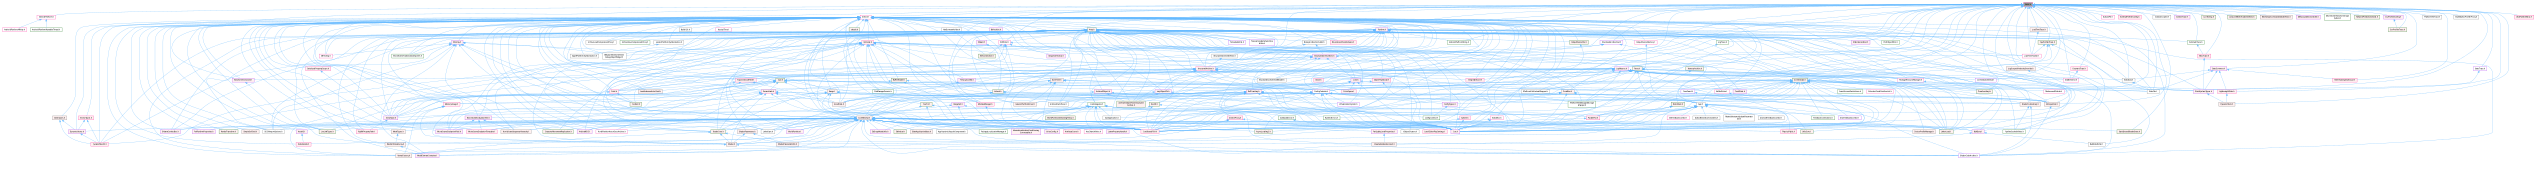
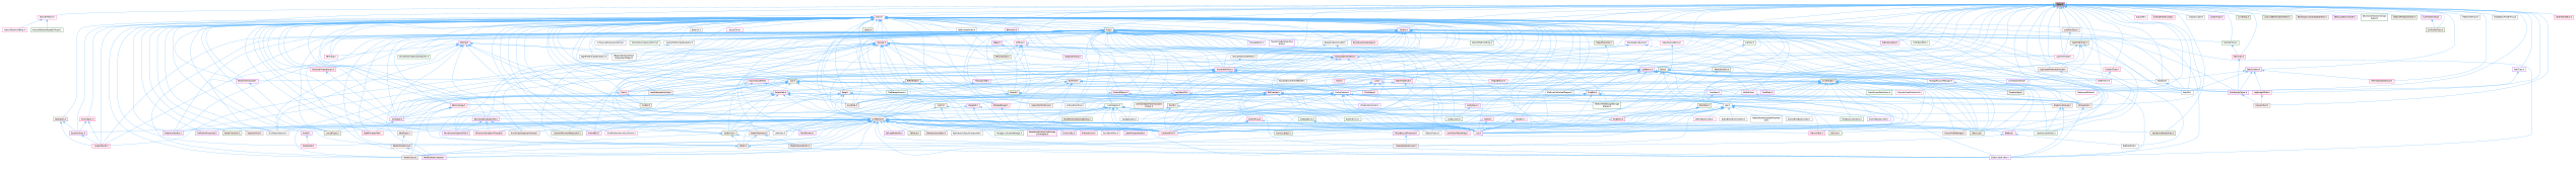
  digraph {
    fontname="Roboto Condensed"
    node [color=deeppink fillcolor="#FFF0F0" fontname="Roboto Condensed" fontsize=10 shape=box style=filled]
    edge [color=steelblue1 dir=back fontname="Roboto Condensed" fontsize=10 labelfontname=Helvetica labelfontsize=10 style=solid]
    n1 [fillcolor=grey60 fontcolor=black height=0.2 label="Build.h" width=0.4]
    n2 [fillcolor=white height=0.2 label="ABTesting.h" width=0.4]
    n3 [fillcolor=white height=0.2 label="AndroidPlatform.h" width=0.4]
    n4 [color=darkgreen fillcolor=white height=0.2 label="AndroidPlatformString.h" width=0.4]
    n5 [color=gray40 fillcolor=white height=0.2 label="App.h" width=0.4]
    n6 [fillcolor=white height=0.2 label="Archive.h" width=0.4]
    n7 [height=0.2 label="StructuredArchive.h" width=0.4]
    n8 [fillcolor=white height=0.2 label="ConfigCacheIni.h" width=0.4]
    n9 [color=purple height=0.2 label="StatsSystemTypes.h" width=0.4]
    n10 [color=gray40 height=0.2 label="DynamicStats.h" width=0.4]
    n11 [color=darkgreen fillcolor=white height=0.2 label="PipelineCacheUtilities.h" width=0.4]
    n12 [color=darkgreen height=0.2 label="StaticBoundShaderState.h" width=0.4]
    n13 [color=gray40 fillcolor=white height=0.2 label="UObjectClusters.h" width=0.4]
    n14 [color=purple fillcolor=white height=0.2 label="TimeGuard.h" width=0.4]
    n15 [color=gray40 height=0.2 label="IoDispatcher.h" width=0.4]
    n16 [color=gray40 fillcolor=white height=0.2 label="StructuredArchiveChildReader.h" width=0.4]
    n17 [color=purple height=0.2 label="StructuredArchiveSlots.h" width=0.4]
    n18 [fillcolor=white height=0.2 label="BitWriter.h" width=0.4]
    n19 [color=darkgreen fillcolor=white height=0.2 label="CoreDelegates.h" width=0.4]
    n20 [color=darkgreen fillcolor=white height=0.2 label="RuntimeErrors.h" width=0.4]
    n21 [color=gray40 height=0.2 label="CoreMisc.h" width=0.4]
    n22 [height=0.2 label="ModuleManager.h" width=0.4]
    n23 [fillcolor=white height=0.2 label="LoadTimeTracker.h" width=0.4]
    n24 [color=darkgreen fillcolor=white height=0.2 label="LogTrace.h" width=0.4]
    n25 [color=purple height=0.2 label="LogMacros.h" width=0.4]
    n26 [color=darkgreen height=0.2 label="CoreGlobals.h" width=0.4]
    n27 [height=0.2 label="LightweightStats.h" width=0.4]
    n28 [color=darkgreen height=0.2 label="MemStack.h" width=0.4]
    n29 [fillcolor=white height=0.2 label="MetasoundGlobals.h" width=0.4]
    n30 [color=gray40 fillcolor=white height=0.2 label="StatsFile.h" width=0.4]
    n31 [color=darkgreen height=0.2 label="TraceAuxiliary.h" width=0.4]
    n32 [fillcolor=white height=0.2 label="StallDetector.h" width=0.4]
    n33 [color=purple height=0.2 label="TransformVectorized.h" width=0.4]
    n34 [color=gray40 fillcolor=white height=0.2 label="StatsData.h" width=0.4]
    n35 [color=purple height=0.2 label="StatsHierarchical.h" width=0.4]
    n36 [height=0.2 label="RefCounting.h" width=0.4]
    n37 [color=darkgreen fillcolor=white height=0.2 label="CallstackTrace.h" width=0.4]
    n38 [height=0.2 label="MiscTrace.h" width=0.4]
    n39 [color=purple fillcolor=white height=0.2 label="CoreGlobalsInternal.h" width=0.4]
    n40 [height=0.2 label="CountersTrace.h" width=0.4]
    n41 [color=darkgreen height=0.2 label="CpuProfilerTrace.h" width=0.4]
    n42 [color=purple height=0.2 label="CsvProfilerConfig.h" width=0.4]
    n43 [color=darkgreen height=0.2 label="CsvProfilerTrace.h" width=0.4]
    n44 [fillcolor=white height=0.2 label="DumpGPU.h" width=0.4]
    n45 [height=0.2 label="ExternalProfilerConfig.h" width=0.4]
    n46 [height=0.2 label="HitchTrackingStatScope.h" width=0.4]
    n47 [color=gray40 fillcolor=white height=0.2 label="InstanceCounter.h" width=0.4]
    n48 [color=purple height=0.2 label="IoStoreTrace.h" width=0.4]
    n49 [color=gray40 height=0.2 label="LoadTimeTrace.h" width=0.4]
    n50 [color=darkgreen height=0.2 label="LocTesting.h" width=0.4]
    n51 [color=gray40 height=0.2 label="LogScopedVerbosityOverride.h" width=0.4]
    n52 [color=darkgreen height=0.2 label="LowLevelMemTrackerDefines.h" width=0.4]
    n53 [color=gray40 height=0.2 label="MeshDrawCommandStatsDefines.h" width=0.4]
    n54 [color=purple height=0.2 label="MetasoundEnvironment.h" width=0.4]
    n55 [color=darkgreen fillcolor=white height=0.2 label="MovieSceneTransformOrigin\lSystem.h" width=0.4]
    n56 [color=darkgreen height=0.2 label="NetworkPredictionCheck.h" width=0.4]
    n57 [color=darkgreen height=0.2 label="Parse.h" width=0.4]
    n58 [color=purple height=0.2 label="Platform.h" width=0.4]
    n59 [color=darkgreen fillcolor=white height=0.2 label="PrintObjectUtils.h" width=0.4]
    n60 [color=gray40 fillcolor=white height=0.2 label="PlatformFileTrace.h" width=0.4]
    n61 [color=purple height=0.2 label="StatsCommon.h" width=0.4]
    n62 [color=gray40 fillcolor=white height=0.2 label="StatsMallocProfilerProxy.h" width=0.4]
    n63 [fillcolor=white height=0.2 label="StatsMisc.h" width=0.4]
    n64 [color=purple fillcolor=white height=0.2 label="StatsTrace.h" width=0.4]
    n65 [color=gray40 fillcolor=white height=0.2 label="StructuredArchiveDefines.h" width=0.4]
    n66 [color=purple fillcolor=white height=0.2 label="StructuredArchiveFwd.h" width=0.4]
    n67 [height=0.2 label="UnixPlatformMisc.h" width=0.4]
    n68 [fillcolor=white height=0.2 label="AndroidPlatformAffinity.h" width=0.4]
    n69 [color=darkgreen fillcolor=white height=0.2 label="AndroidPlatformRunnableThread.h" width=0.4]
    n70 [color=gray40 fillcolor=white height=0.2 label="AndroidFeedbackContext.h" width=0.4]
    n71 [color=purple height=0.2 label="Core.h" width=0.4]
    n72 [height=0.2 label="CoreSharedPCH.h" width=0.4]
    n73 [color=darkgreen fillcolor=white height=0.2 label="FeedbackContextAnsi.h" width=0.4]
    n74 [fillcolor=white height=0.2 label="IOSFeedbackContext.h" width=0.4]
    n75 [height=0.2 label="LevelEditorPlaySettings.h" width=0.4]
    n76 [color=gray40 fillcolor=white height=0.2 label="MallocBinnedCommonUtils.h" width=0.4]
    n77 [color=gray40 fillcolor=white height=0.2 label="MaterialInstanceUpdateParameter\lSet.h" width=0.4]
    n78 [height=0.2 label="ParallelFor.h" width=0.4]
    n79 [height=0.2 label="PhysicsPublic.h" width=0.4]
    n80 [color=gray40 height=0.2 label="ShaderParameterUtils.h" width=0.4]
    n81 [color=gray40 height=0.2 label="StreamableRenderAsset.h" width=0.4]
    n82 [color=purple fillcolor=white height=0.2 label="UnixFeedbackContext.h" width=0.4]
    n83 [color=darkgreen height=0.2 label="UtilsCore.h" width=0.4]
    n84 [color=gray40 fillcolor=white height=0.2 label="ApplePlatformSymbolication.h" width=0.4]
    n85 [color=gray40 fillcolor=white height=0.2 label="ArchiveLoadCompressedProxy.h" width=0.4]
    n86 [color=purple height=0.2 label="ArchiveMD5.h" width=0.4]
    n87 [height=0.2 label="ArchiveProxy.h" width=0.4]
    n88 [color=gray40 height=0.2 label="Shader.h" width=0.4]
    n89 [color=purple fillcolor=white height=0.2 label="ShaderCodeArchive.h" width=0.4]
    n90 [color=gray40 height=0.2 label="VertexFactory.h" width=0.4]
    n91 [color=darkgreen fillcolor=white height=0.2 label="ArchiveSaveCompressedProxy.h" width=0.4]
    n92 [color=gray40 fillcolor=white height=0.2 label="ArchiveStackTrace.h" width=0.4]
    n93 [height=0.2 label="ArchiveUObject.h" width=0.4]
    n94 [color=darkgreen height=0.2 label="ArchiveUObjectFromStructured\lArchive.h" width=0.4]
    n95 [color=darkgreen height=0.2 label="LinkerLoad.h" width=0.4]
    n96 [color=gray40 fillcolor=white height=0.2 label="LinkerSave.h" width=0.4]
    n97 [color=darkgreen height=0.2 label="Array.h" width=0.4]
    n98 [color=gray40 height=0.2 label="AssetData.h" width=0.4]
    n99 [color=darkgreen height=0.2 label="AsyncLoading2.h" width=0.4]
    n100 [color=gray40 fillcolor=white height=0.2 label="BinaryArchiveFormatter.h" width=0.4]
    n101 [color=purple height=0.2 label="Color.h" width=0.4]
    n102 [height=0.2 label="ColorSpace.h" width=0.4]
    n103 [color=gray40 height=0.2 label="DateTime.h" width=0.4]
    n104 [color=gray40 height=0.2 label="CoreMinimal.h" width=0.4]
    n105 [height=0.2 label="AttributeCurve.h" width=0.4]
    n106 [color=purple height=0.2 label="BulkData.h" width=0.4]
    n107 [color=gray40 fillcolor=white height=0.2 label="BulkDataWriter.h" width=0.4]
    n108 [color=purple height=0.2 label="DynamicVector.h" width=0.4]
    n109 [height=0.2 label="DynamicMesh3.h" width=0.4]
    n110 [fillcolor=white height=0.2 label="KeyChainUtilities.h" width=0.4]
    n111 [color=purple height=0.2 label="LatentPropertyHandle.h" width=0.4]
    n112 [color=darkgreen height=0.2 label="LiveLinkTypes.h" width=0.4]
    n113 [color=gray40 height=0.2 label="MeshAttributeArray.h" width=0.4]
    n114 [color=purple height=0.2 label="MeshElementContainer.h" width=0.4]
    n115 [color=gray40 height=0.2 label="MeshTypes.h" width=0.4]
    n116 [color=purple height=0.2 label="MovieSceneEvaluationField.h" width=0.4]
    n117 [height=0.2 label="MovieSceneEvaluationTemplate.h" width=0.4]
    n118 [color=gray40 height=0.2 label="MovieSceneSequenceHierarchy.h" width=0.4]
    n119 [height=0.2 label="NodeHandle.h" width=0.4]
    n120 [color=purple height=0.2 label="NodeID.h" width=0.4]
    n121 [color=purple height=0.2 label="PerPlatformProperties.h" width=0.4]
    n122 [color=purple height=0.2 label="PerQualityLevelProperties.h" width=0.4]
    n123 [color=darkgreen height=0.2 label="RenderTransform.h" width=0.4]
    n124 [height=0.2 label="RigVMPropertyPath.h" width=0.4]
    n125 [color=gray40 fillcolor=white height=0.2 label="SCSVImportOptions.h" width=0.4]
    n126 [color=purple height=0.2 label="SNameComboBox.h" width=0.4]
    n127 [color=darkgreen height=0.2 label="ShaderCore.h" width=0.4]
    n128 [color=gray40 height=0.2 label="ShaderParameters.h" width=0.4]
    n129 [color=gray40 height=0.2 label="SimpleCellGrid.h" width=0.4]
    n130 [fillcolor=white height=0.2 label="WorldPartitionActorDescArchive.h" width=0.4]
    n131 [color=darkgreen fillcolor=white height=0.2 label="FileManagerGeneric.h" width=0.4]
    n132 [color=gray40 fillcolor=white height=0.2 label="IPlatformFileCachedWrapper.h" width=0.4]
    n133 [color=gray40 height=0.2 label="Range.h" width=0.4]
    n134 [color=purple height=0.2 label="MovieSceneEvaluationTree.h" width=0.4]
    n135 [color=purple height=0.2 label="RangeSet.h" width=0.4]
    n136 [height=0.2 label="Field.h" width=0.4]
    n137 [color=purple height=0.2 label="UnrealType.h" width=0.4]
    n138 [color=darkgreen height=0.2 label="Guid.h" width=0.4]
    n139 [color=purple height=0.2 label="LazyObjectPtr.h" width=0.4]
    n140 [color=gray40 height=0.2 label="LevelInstanceActorGuid.h" width=0.4]
    n141 [height=0.2 label="SecureHash.h" width=0.4]
    n142 [height=0.2 label="MemoryImage.h" width=0.4]
    n143 [color=gray40 height=0.2 label="ShaderCodeLibrary.h" width=0.4]
    n144 [height=0.2 label="ObjectThumbnail.h" width=0.4]
    n145 [color=purple height=0.2 label="PrimaryAssetId.h" width=0.4]
    n146 [height=0.2 label="StringTableCore.h" width=0.4]
    n147 [height=0.2 label="TopLevelAssetPath.h" width=0.4]
    n148 [color=darkgreen height=0.2 label="Box2D.h" width=0.4]
    n149 [color=gray40 fillcolor=white height=0.2 label="GenericPlatformSymbolication.h" width=0.4]
    n150 [fillcolor=white height=0.2 label="BufferWriter.h" width=0.4]
    n151 [fillcolor=white height=0.2 label="PackageResourceManager.h" width=0.4]
    n152 [height=0.2 label="Union.h" width=0.4]
    n153 [height=0.2 label="MovieSceneTrackInstance.h" width=0.4]
    n154 [color=darkgreen height=0.2 label="OutputDeviceFile.h" width=0.4]
    n155 [fillcolor=white height=0.2 label="OutputDeviceMemory.h" width=0.4]
    n156 [color=purple fillcolor=white height=0.2 label="PreloadableFile.h" width=0.4]
    n157 [color=gray40 fillcolor=white height=0.2 label="SBlueprintEditorSelected\lDebugObjectWidget.h" width=0.4]
    n158 [color=purple fillcolor=white height=0.2 label="TransactionallySafeArchive\lWriter.h" width=0.4]
    n159 [color=purple height=0.2 label="BitArchive.h" width=0.4]
    n160 [color=purple height=0.2 label="BitArray.h" width=0.4]
    n161 [color=darkgreen fillcolor=white height=0.2 label="MovieSceneTrackInstanceSystem.h" width=0.4]
    n162 [color=purple height=0.2 label="Blake3.h" width=0.4]
    n163 [color=darkgreen height=0.2 label="IoHash.h" width=0.4]
    n164 [color=darkgreen height=0.2 label="BufferReader.h" width=0.4]
    n165 [color=darkgreen height=0.2 label="Float16.h" width=0.4]
    n166 [color=gray40 height=0.2 label="IndexTypes.h" width=0.4]
    n167 [color=gray40 fillcolor=white height=0.2 label="Build128.h" width=0.4]
    n168 [color=darkgreen height=0.2 label="MemoryArchive.h" width=0.4]
    n169 [fillcolor=white height=0.2 label="MusicalTime.h" width=0.4]
    n170 [color=gray40 fillcolor=white height=0.2 label="NetDormantHolder.h" width=0.4]
    n171 [height=0.2 label="Optional.h" width=0.4]
    n172 [height=0.2 label="SerializedPropertyScope.h" width=0.4]
    n173 [height=0.2 label="Sphere.h" width=0.4]
    n174 [height=0.2 label="VectorTypes.h" width=0.4]
    n175 [color=darkgreen height=0.2 label="xxhash.h" width=0.4]
    n176 [color=darkgreen fillcolor=white height=0.2 label="ConfigContext.h" width=0.4]
    n177 [color=gray40 height=0.2 label="GenericPlatformDriver.h" width=0.4]
    n178 [color=darkgreen fillcolor=white height=0.2 label="IPlatformFileManagedStorage\lWrapper.h" width=0.4]
    n179 [color=purple fillcolor=white height=0.2 label="VirtualizationSystem.h" width=0.4]
    n180 [color=purple height=0.2 label="ConfigTypes.h" width=0.4]
    n181 [color=purple height=0.2 label="EdGraphNodeUtils.h" width=0.4]
    n182 [color=purple height=0.2 label="InternationalizationConditioning\lCommandlet.h" width=0.4]
    n183 [color=purple height=0.2 label="VoiceConfig.h" width=0.4]
    n184 [color=darkgreen height=0.2 label="CoreNet.h" width=0.4]
    n185 [color=darkgreen height=0.2 label="CharacterMovementReplication.h" width=0.4]
    n186 [color=darkgreen height=0.2 label="NetConnection.h" width=0.4]
    n187 [color=purple height=0.2 label="SequenceHistory.h" width=0.4]
    n188 [color=gray40 fillcolor=white height=0.2 label="NullApplication.h" width=0.4]
    n189 [color=gray40 fillcolor=white height=0.2 label="ApplicationLifecycleComponent.h" width=0.4]
    n190 [color=darkgreen fillcolor=white height=0.2 label="PackageLocalizationManager.h" width=0.4]
    n191 [color=darkgreen height=0.2 label="SWindow.h" width=0.4]
    n192 [color=gray40 height=0.2 label="SlateApplicationBase.h" width=0.4]
    n193 [color=purple height=0.2 label="WorldPartition.h" width=0.4]
    n194 [color=darkgreen fillcolor=white height=0.2 label="CallbackDevice.h" width=0.4]
    n195 [color=darkgreen height=0.2 label="WorldPartitionStreamingPolicy.h" width=0.4]
    n196 [color=purple height=0.2 label="CookStats.h" width=0.4]
    n197 [color=gray40 height=0.2 label="DeviceProfileManager.h" width=0.4]
    n198 [fillcolor=white height=0.2 label="AllocatorFixedSizeFreeList.h" width=0.4]
    n199 [color=darkgreen fillcolor=white height=0.2 label="AssetAccessRestrictions.h" width=0.4]
    n1 -> n2
    n1 -> n3
    n1 -> n4
    n1 -> n5
    n1 -> n6
    n1 -> n7
    n1 -> n8
    n1 -> n9
    n1 -> n10
    n1 -> n11
    n1 -> n12
    n1 -> n13
    n1 -> n14
    n1 -> n15
    n1 -> n16
    n1 -> n17
    n1 -> n18
    n1 -> n19
    n1 -> n20
    n1 -> n21
    n1 -> n22
    n1 -> n23
    n1 -> n24
    n1 -> n25
    n1 -> n26
    n1 -> n27
    n1 -> n28
    n1 -> n29
    n1 -> n30
    n1 -> n31
    n1 -> n32
    n1 -> n33
    n1 -> n34
    n1 -> n35
    n1 -> n36
    n1 -> n37
    n1 -> n38
    n1 -> n39
    n1 -> n40
    n1 -> n41
    n1 -> n42
    n1 -> n43
    n1 -> n44
    n1 -> n45
    n1 -> n46
    n1 -> n47
    n1 -> n48
    n1 -> n49
    n1 -> n50
    n1 -> n51
    n1 -> n52
    n1 -> n53
    n1 -> n54
    n1 -> n55
    n1 -> n56
    n1 -> n57
    n1 -> n58
    n1 -> n59
    n1 -> n60
    n1 -> n61
    n1 -> n62
    n1 -> n63
    n1 -> n64
    n1 -> n65
    n1 -> n66
    n1 -> n67
    n3 -> n68
    n3 -> n69
    n5 -> n70
    n5 -> n71
    n5 -> n72
    n5 -> n73
    n5 -> n74
    n5 -> n75
    n5 -> n76
    n5 -> n77
    n5 -> n78
    n5 -> n79
    n5 -> n80
    n5 -> n81
    n5 -> n82
    n5 -> n83
    n6 -> n7
    n6 -> n8
    n6 -> n15
    n6 -> n17
    n6 -> n22
    n6 -> n30
    n6 -> n33
    n6 -> n36
    n6 -> n71
    n6 -> n72
    n6 -> n84
    n6 -> n85
    n6 -> n86
    n6 -> n87
    n6 -> n88
    n6 -> n89
    n6 -> n90
    n6 -> n91
    n6 -> n92
    n6 -> n93
    n6 -> n94
    n6 -> n95
    n6 -> n96
    n6 -> n97
    n6 -> n98
    n6 -> n99
    n6 -> n100
    n6 -> n101
    n6 -> n102
    n6 -> n103
    n6 -> n104
    n6 -> n105
    n6 -> n106
    n6 -> n107
    n6 -> n108
    n6 -> n109
    n6 -> n110
    n6 -> n111
    n6 -> n112
    n6 -> n113
    n6 -> n114
    n6 -> n115
    n6 -> n116
    n6 -> n117
    n6 -> n118
    n6 -> n119
    n6 -> n120
    n6 -> n121
    n6 -> n122
    n6 -> n123
    n6 -> n124
    n6 -> n125
    n6 -> n126
    n6 -> n127
    n6 -> n128
    n6 -> n129
    n6 -> n130
    n6 -> n131
    n6 -> n132
    n6 -> n133
    n6 -> n134
    n6 -> n135
    n6 -> n136
    n6 -> n137
    n6 -> n138
    n6 -> n139
    n6 -> n140
    n6 -> n141
    n6 -> n142
    n6 -> n143
    n6 -> n144
    n6 -> n145
    n6 -> n146
    n6 -> n147
    n6 -> n148
    n6 -> n149
    n6 -> n150
    n6 -> n151
    n6 -> n152
    n6 -> n153
    n6 -> n154
    n6 -> n155
    n6 -> n156
    n6 -> n157
    n6 -> n158
    n6 -> n159
    n6 -> n160
    n6 -> n161
    n6 -> n162
    n6 -> n163
    n6 -> n164
    n6 -> n165
    n6 -> n166
    n6 -> n167
    n6 -> n168
    n6 -> n169
    n6 -> n170
    n6 -> n171
    n6 -> n172
    n6 -> n173
    n6 -> n174
    n6 -> n175
    n7 -> n8
    n7 -> n16
    n7 -> n94
    n7 -> n95
    n7 -> n101
    n7 -> n103
    n7 -> n136
    n7 -> n137
    n7 -> n138
    n7 -> n139
    n7 -> n144
    n7 -> n145
    n7 -> n146
    n7 -> n147
    n8 -> n71
    n8 -> n72
    n8 -> n176
    n8 -> n177
    n8 -> n178
    n8 -> n179
    n8 -> n180
    n8 -> n181
    n8 -> n182
    n8 -> n183
    n9 -> n10
-   n14 -> n71
+   n14 -> n28
    n15 -> n89
    n17 -> n7
    n17 -> n8
    n17 -> n16
    n17 -> n95
    n17 -> n101
    n17 -> n136
    n17 -> n147
    n18 -> n71
    n18 -> n72
    n18 -> n184
    n18 -> n185
    n18 -> n186
    n18 -> n187
    n19 -> n20
    n19 -> n71
    n19 -> n72
    n19 -> n89
    n19 -> n110
    n19 -> n188
    n19 -> n189
    n19 -> n190
    n19 -> n191
    n19 -> n192
    n19 -> n193
    n19 -> n194
    n19 -> n195
    n21 -> n5
    n21 -> n22
    n21 -> n71
    n21 -> n72
    n21 -> n79
    n21 -> n188
    n22 -> n72
    n24 -> n25
    n25 -> n8
    n25 -> n15
    n25 -> n26
    n25 -> n30
    n25 -> n31
    n25 -> n32
    n25 -> n33
    n25 -> n71
    n25 -> n72
    n25 -> n98
    n25 -> n104
    n25 -> n115
    n25 -> n127
    n25 -> n132
    n25 -> n137
    n25 -> n143
    n25 -> n146
    n25 -> n150
    n25 -> n151
    n25 -> n152
    n25 -> n178
    n26 -> n5
    n26 -> n8
    n26 -> n9
    n26 -> n14
    n26 -> n21
    n26 -> n27
    n26 -> n28
    n26 -> n29
    n26 -> n30
    n26 -> n31
    n26 -> n71
    n26 -> n72
    n26 -> n73
    n26 -> n78
    n26 -> n82
    n26 -> n83
    n26 -> n95
    n26 -> n104
    n26 -> n137
    n26 -> n139
    n26 -> n150
    n26 -> n176
    n26 -> n178
    n26 -> n180
    n26 -> n196
    n26 -> n197
    n26 -> n198
    n26 -> n199
    n27 -> n10
    n28 -> n71
    n28 -> n72
    n28 -> n78
    n33 -> n112
    n34 -> n30
    n36 -> n15
    n36 -> n71
    n36 -> n72
    n36 -> n78
    n36 -> n81
    n36 -> n88
    n36 -> n89
    n36 -> n92
    n36 -> n96
    n36 -> n106
    n36 -> n127
    n36 -> n142
    n36 -> n143
    n37 -> n38
    n38 -> n9
    n40 -> n32
    n41 -> n9
    n41 -> n23
    n41 -> n26
    n41 -> n78
    n42 -> n43
    n49 -> n23
    n51 -> n71
    n57 -> n5
    n57 -> n34
    n57 -> n39
    n57 -> n71
    n57 -> n72
    n57 -> n101
    n57 -> n104
    n57 -> n132
    n57 -> n177
    n57 -> n178
    n58 -> n4
    n58 -> n11
    n58 -> n16
    n58 -> n31
    n58 -> n37
    n58 -> n59
    n58 -> n86
    n58 -> n89
    n58 -> n92
    n58 -> n94
    n58 -> n100
    n58 -> n109
    n58 -> n125
    n58 -> n127
    n58 -> n128
    n58 -> n139
    n58 -> n143
    n58 -> n145
    n58 -> n151
    n58 -> n153
    n58 -> n161
    n58 -> n162
    n58 -> n163
    n61 -> n9
    n61 -> n27
    n61 -> n30
    n61 -> n34
    n61 -> n46
    n63 -> n71
    n63 -> n72
    n64 -> n9
    n65 -> n7
    n66 -> n7
    n66 -> n17
    n66 -> n95
    n78 -> n72
    n87 -> n71
    n87 -> n72
    n87 -> n88
    n88 -> n89
    n88 -> n90
    n93 -> n94
    n93 -> n95
    n93 -> n96
    n97 -> n2
    n97 -> n5
    n97 -> n7
    n97 -> n8
    n97 -> n9
    n97 -> n11
    n97 -> n13
    n97 -> n15
    n97 -> n17
    n97 -> n18
    n97 -> n19
    n97 -> n21
    n97 -> n22
    n97 -> n23
    n97 -> n24
    n97 -> n30
    n97 -> n32
    n97 -> n34
    n97 -> n35
    n97 -> n71
    n97 -> n72
    n97 -> n78
    n97 -> n85
    n97 -> n88
    n97 -> n89
    n97 -> n90
    n97 -> n91
    n97 -> n92
    n97 -> n94
    n97 -> n95
    n97 -> n96
    n97 -> n98
    n97 -> n99
    n97 -> n100
    n97 -> n101
    n97 -> n104
    n97 -> n106
    n97 -> n109
    n97 -> n112
    n97 -> n113
    n97 -> n114
    n97 -> n116
    n97 -> n118
    n97 -> n124
    n97 -> n125
    n97 -> n126
    n97 -> n127
    n97 -> n131
    n97 -> n133
    n97 -> n134
    n97 -> n136
    n97 -> n137
    n97 -> n141
    n97 -> n142
    n97 -> n143
    n97 -> n144
    n97 -> n148
    n97 -> n149
    n97 -> n151
    n97 -> n153
    n97 -> n154
    n97 -> n155
    n97 -> n156
    n97 -> n157
    n97 -> n158
    n97 -> n176
    n97 -> n177
    n97 -> n178
    n97 -> n179
    n97 -> n180
    n97 -> n184
    n97 -> n188
    n97 -> n196
    n100 -> n7
    n100 -> n17
    n101 -> n8
    n101 -> n9
    n101 -> n71
    n101 -> n72
    n101 -> n102
    n103 -> n14
    n103 -> n71
    n103 -> n72
    n103 -> n104
    n103 -> n131
    n103 -> n132
    n103 -> n133
    n103 -> n177
    n104 -> n11
    n104 -> n12
    n104 -> n13
    n104 -> n71
    n104 -> n72
    n104 -> n75
    n104 -> n79
    n104 -> n80
    n104 -> n81
    n104 -> n83
    n104 -> n86
    n104 -> n88
    n104 -> n89
    n104 -> n90
    n104 -> n95
    n104 -> n96
    n104 -> n99
    n104 -> n105
    n104 -> n106
    n104 -> n108
    n104 -> n110
    n104 -> n111
    n104 -> n112
    n104 -> n113
    n104 -> n114
    n104 -> n115
    n104 -> n116
    n104 -> n117
    n104 -> n118
    n104 -> n119
    n104 -> n120
    n104 -> n121
    n104 -> n122
    n104 -> n123
    n104 -> n124
    n104 -> n125
    n104 -> n126
    n104 -> n127
    n104 -> n128
    n104 -> n129
    n104 -> n130
    n104 -> n181
    n104 -> n182
    n104 -> n183
    n104 -> n185
    n104 -> n189
    n104 -> n190
    n104 -> n191
    n104 -> n192
    n104 -> n193
    n104 -> n197
    n106 -> n81
    n106 -> n107
    n108 -> n109
    n113 -> n114
    n115 -> n113
    n120 -> n119
    n122 -> n81
    n127 -> n80
    n127 -> n88
    n127 -> n90
    n128 -> n80
    n128 -> n88
    n133 -> n71
    n133 -> n72
    n133 -> n104
    n133 -> n116
    n133 -> n134
    n133 -> n135
    n134 -> n116
    n134 -> n117
    n134 -> n118
    n135 -> n71
    n135 -> n72
    n135 -> n104
    n136 -> n137
    n136 -> n184
    n137 -> n124
    n138 -> n5
    n138 -> n15
    n138 -> n71
    n138 -> n72
    n138 -> n98
    n138 -> n112
    n138 -> n116
    n138 -> n117
    n138 -> n118
    n138 -> n136
    n138 -> n139
    n138 -> n140
    n138 -> n141
    n139 -> n94
    n139 -> n95
    n139 -> n137
    n141 -> n15
    n141 -> n72
    n141 -> n86
    n141 -> n88
    n141 -> n89
    n141 -> n90
    n141 -> n98
    n141 -> n127
    n141 -> n142
    n141 -> n143
    n142 -> n88
    n142 -> n90
    n142 -> n137
    n143 -> n11
    n143 -> n89
    n144 -> n71
    n144 -> n72
    n145 -> n98
    n147 -> n98
    n147 -> n130
    n147 -> n137
    n148 -> n71
    n148 -> n72
    n148 -> n104
    n149 -> n84
    n150 -> n71
    n151 -> n95
    n154 -> n71
    n155 -> n71
    n159 -> n18
    n160 -> n2
    n160 -> n71
    n160 -> n72
    n160 -> n104
    n160 -> n114
    n160 -> n125
    n160 -> n126
    n160 -> n157
    n160 -> n161
    n160 -> n184
    n160 -> n185
    n162 -> n163
    n163 -> n15
    n163 -> n96
    n163 -> n98
    n163 -> n179
    n164 -> n71
    n164 -> n72
    n164 -> n141
    n165 -> n71
    n165 -> n72
    n165 -> n104
    n166 -> n108
    n166 -> n109
    n168 -> n71
    n170 -> n186
    n171 -> n5
    n171 -> n16
    n171 -> n17
    n171 -> n19
    n171 -> n22
    n171 -> n23
    n171 -> n71
    n171 -> n72
    n171 -> n95
    n171 -> n98
    n171 -> n104
    n171 -> n109
    n171 -> n125
    n171 -> n126
    n171 -> n127
    n171 -> n136
    n171 -> n137
    n171 -> n157
    n171 -> n177
    n171 -> n178
    n171 -> n193
    n172 -> n137
    n173 -> n71
    n173 -> n72
    n174 -> n108
    n174 -> n109
    n180 -> n176
    n194 -> n71
  }
